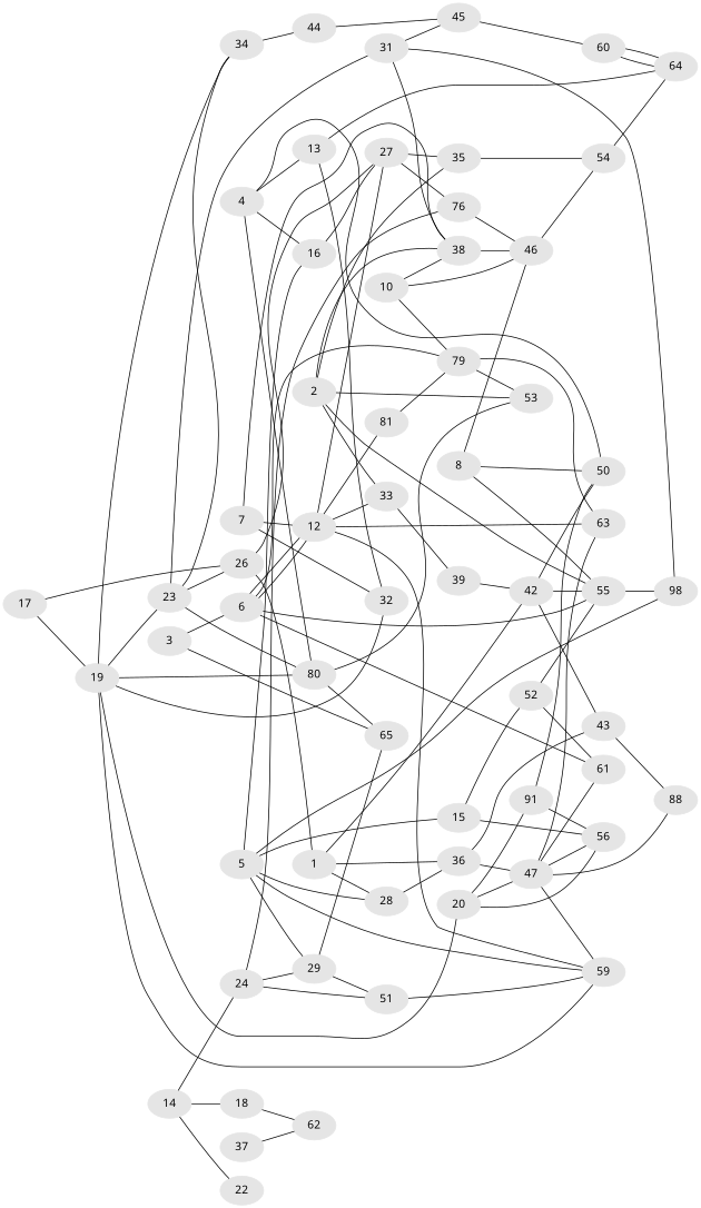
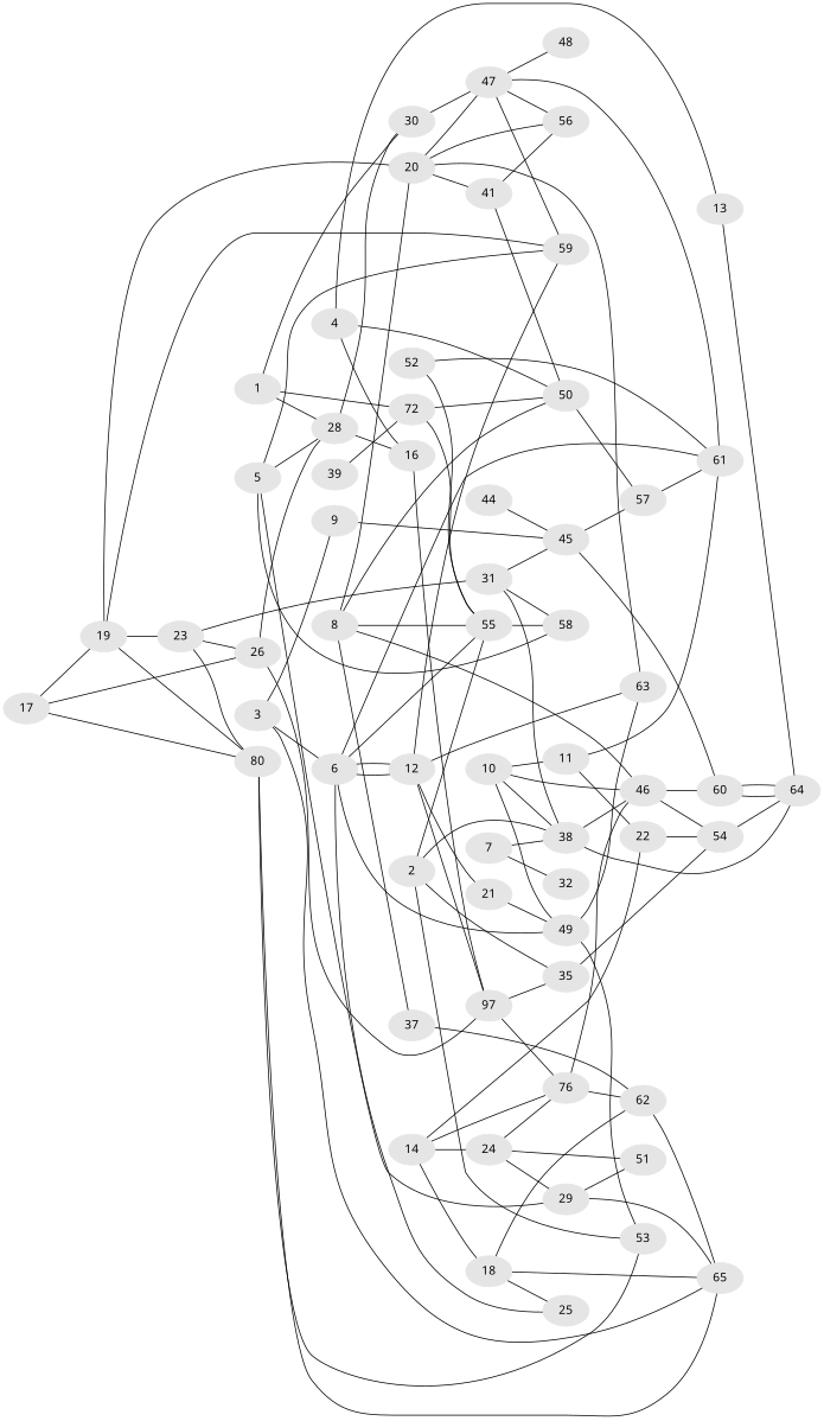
  graph {
    fontname="Noto Sans"
    rankdir=LR
    node [color=gray90 fontname="Noto Sans" style=filled]
    edge [fontname="Noto Sans"]
    1
    28
-   30 [label=36]
-   42
+   30
+   42 [label=72]
    47
-   43
    55
    50
    2
-   33
    35
    38
    53
    39
    54
    46
    64
-   58 [label=98]
+   58
    3
    6
+   9
    65
    12
-   49 [label=79]
+   25
+   49
    61
    45
    4
    13
    16
    32
-   27
+   27 [label=97]
+   57
    5
-   15
    29
    59
    52
    56
    51
-   21 [label=81]
+   21
    63
    7
    8
    20
    37
-   41 [label=91]
+   41
    62
    60
    10
+   11
    22
    n53 [label=76]
    14
    18
    24
    17
    19
    26
    n60 [label=80]
    23
-   34
    31
    44
-   48 [label=88]
+   48
    1 -- 28
    1 -- 30
    1 -- 42
    28 -- 30
    30 -- 47
-   30 -- 43
-   42 -- 43
    42 -- 55
    42 -- 50
    47 -- 61
    47 -- 59
    47 -- 56
-   47 -- 63
+   20 -- 63
    47 -- 48
-   43 -- 48
    55 -- 58
+   50 -- 57
    2 -- 55
-   2 -- 33
    2 -- 35
    2 -- 38
    2 -- 53
-   33 -- 39
    35 -- 54
    38 -- 46
+   38 -- 64
    39 -- 42
    54 -- 64
    46 -- 54
+   46 -- 60
    3 -- 6
+   3 -- 9
    3 -- 65
    6 -- 55
    6 -- 12
    6 -- 12
+   6 -- 25
    6 -- 49
    6 -- 61
-   12 -- 33
+   9 -- 45
    12 -- 27
    12 -- 59
    12 -- 21
    12 -- 63
    49 -- 53
    49 -- 63
+   45 -- 57
    45 -- 60
    4 -- 50
    4 -- 13
    4 -- 16
    13 -- 64
-   13 -- 32
    16 -- 27
    27 -- 35
    27 -- n53
+   57 -- 61
    5 -- 28
    5 -- 58
-   5 -- 16
-   5 -- 15
+   28 -- 16
    5 -- 29
    5 -- 59
-   15 -- 52
-   15 -- 56
    29 -- 65
    29 -- 51
    52 -- 55
    52 -- 61
-   51 -- 59
    21 -- 49
    7 -- 38
-   7 -- 12
    7 -- 32
    8 -- 55
    8 -- 50
    8 -- 46
+   8 -- 20
+   8 -- 37
    20 -- 47
    20 -- 56
    20 -- 41
    37 -- 62
    41 -- 50
    41 -- 56
+   62 -- 65
    60 -- 64
    60 -- 64
    10 -- 38
    10 -- 46
    10 -- 49
+   10 -- 11
+   11 -- 61
+   11 -- 22
+   22 -- 54
    n53 -- 46
+   n53 -- 62
    14 -- 22
+   14 -- n53
    14 -- 18
    14 -- 24
+   18 -- 65
+   18 -- 25
    18 -- 62
    24 -- 29
    24 -- 51
    24 -- n53
    17 -- 19
    17 -- 26
-   4 -- n60
-   19 -- 32
+   17 -- n60
    19 -- 59
    19 -- 20
    19 -- n60
    19 -- 23
-   19 -- 34
-   26 -- 1
+   26 -- 28
    26 -- 27
    n60 -- 53
    n60 -- 65
    23 -- 26
    23 -- n60
-   23 -- 34
    23 -- 31
-   34 -- 44
    31 -- 38
    31 -- 58
    31 -- 45
    44 -- 45
  }
